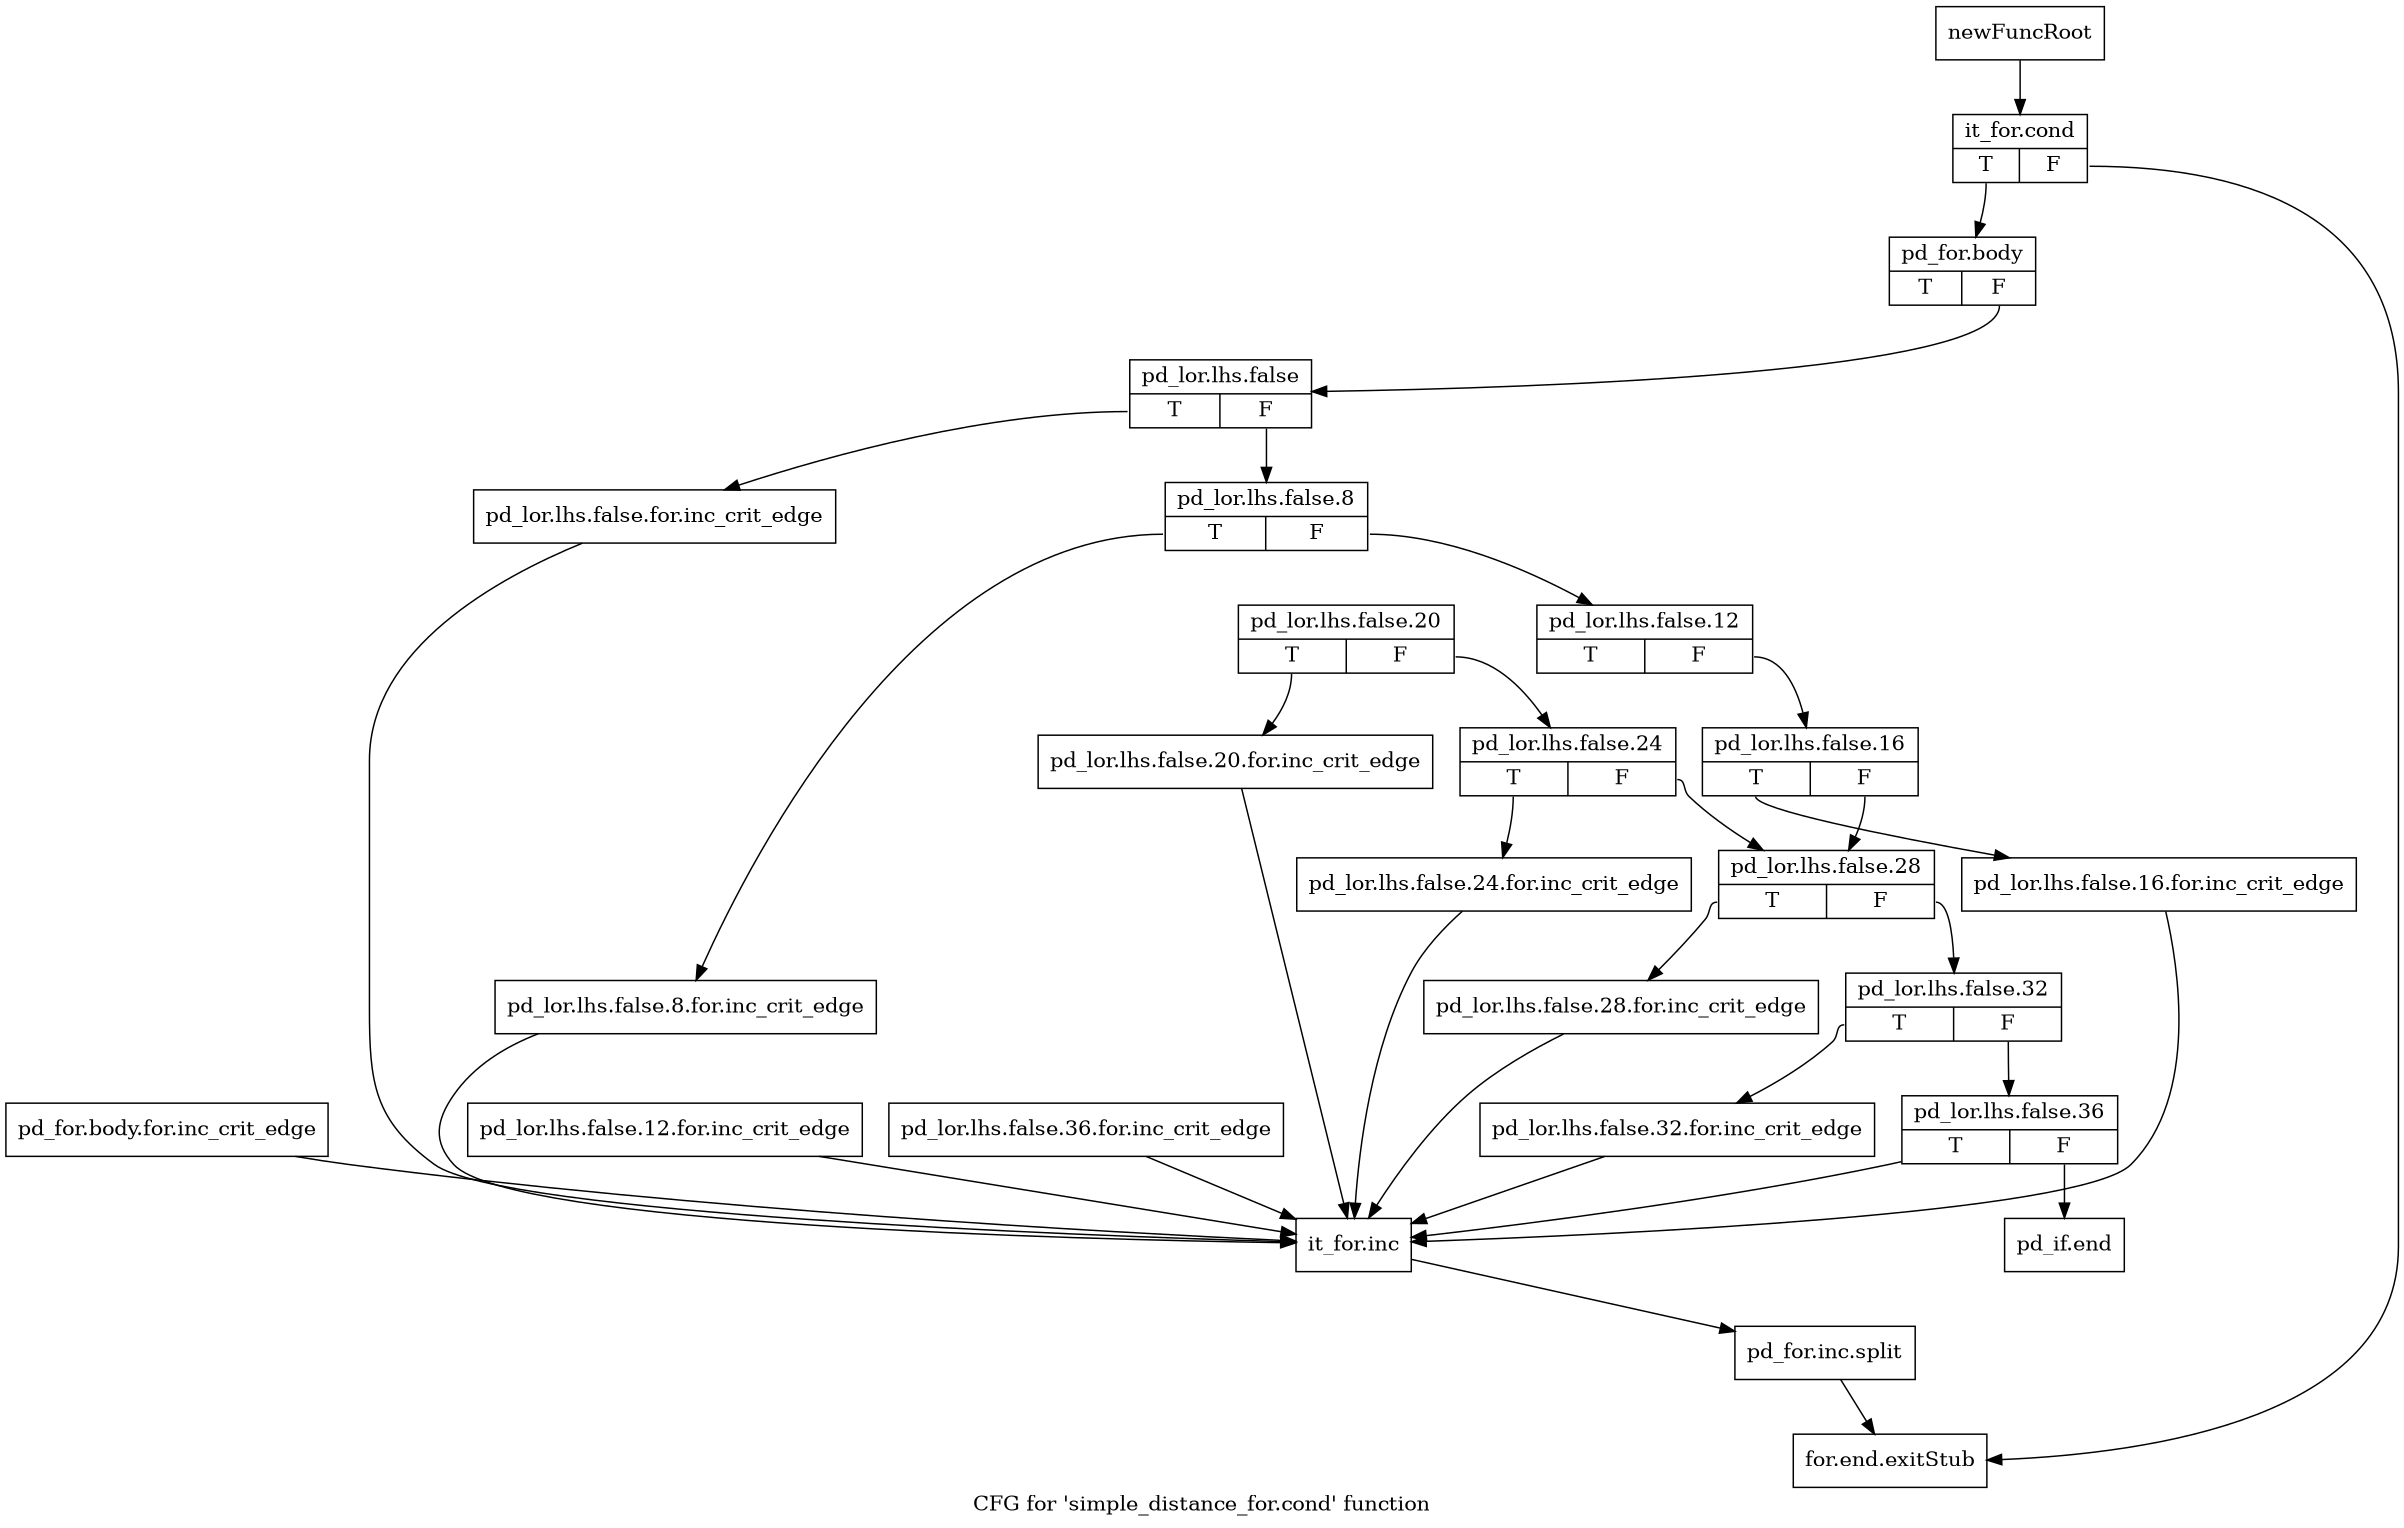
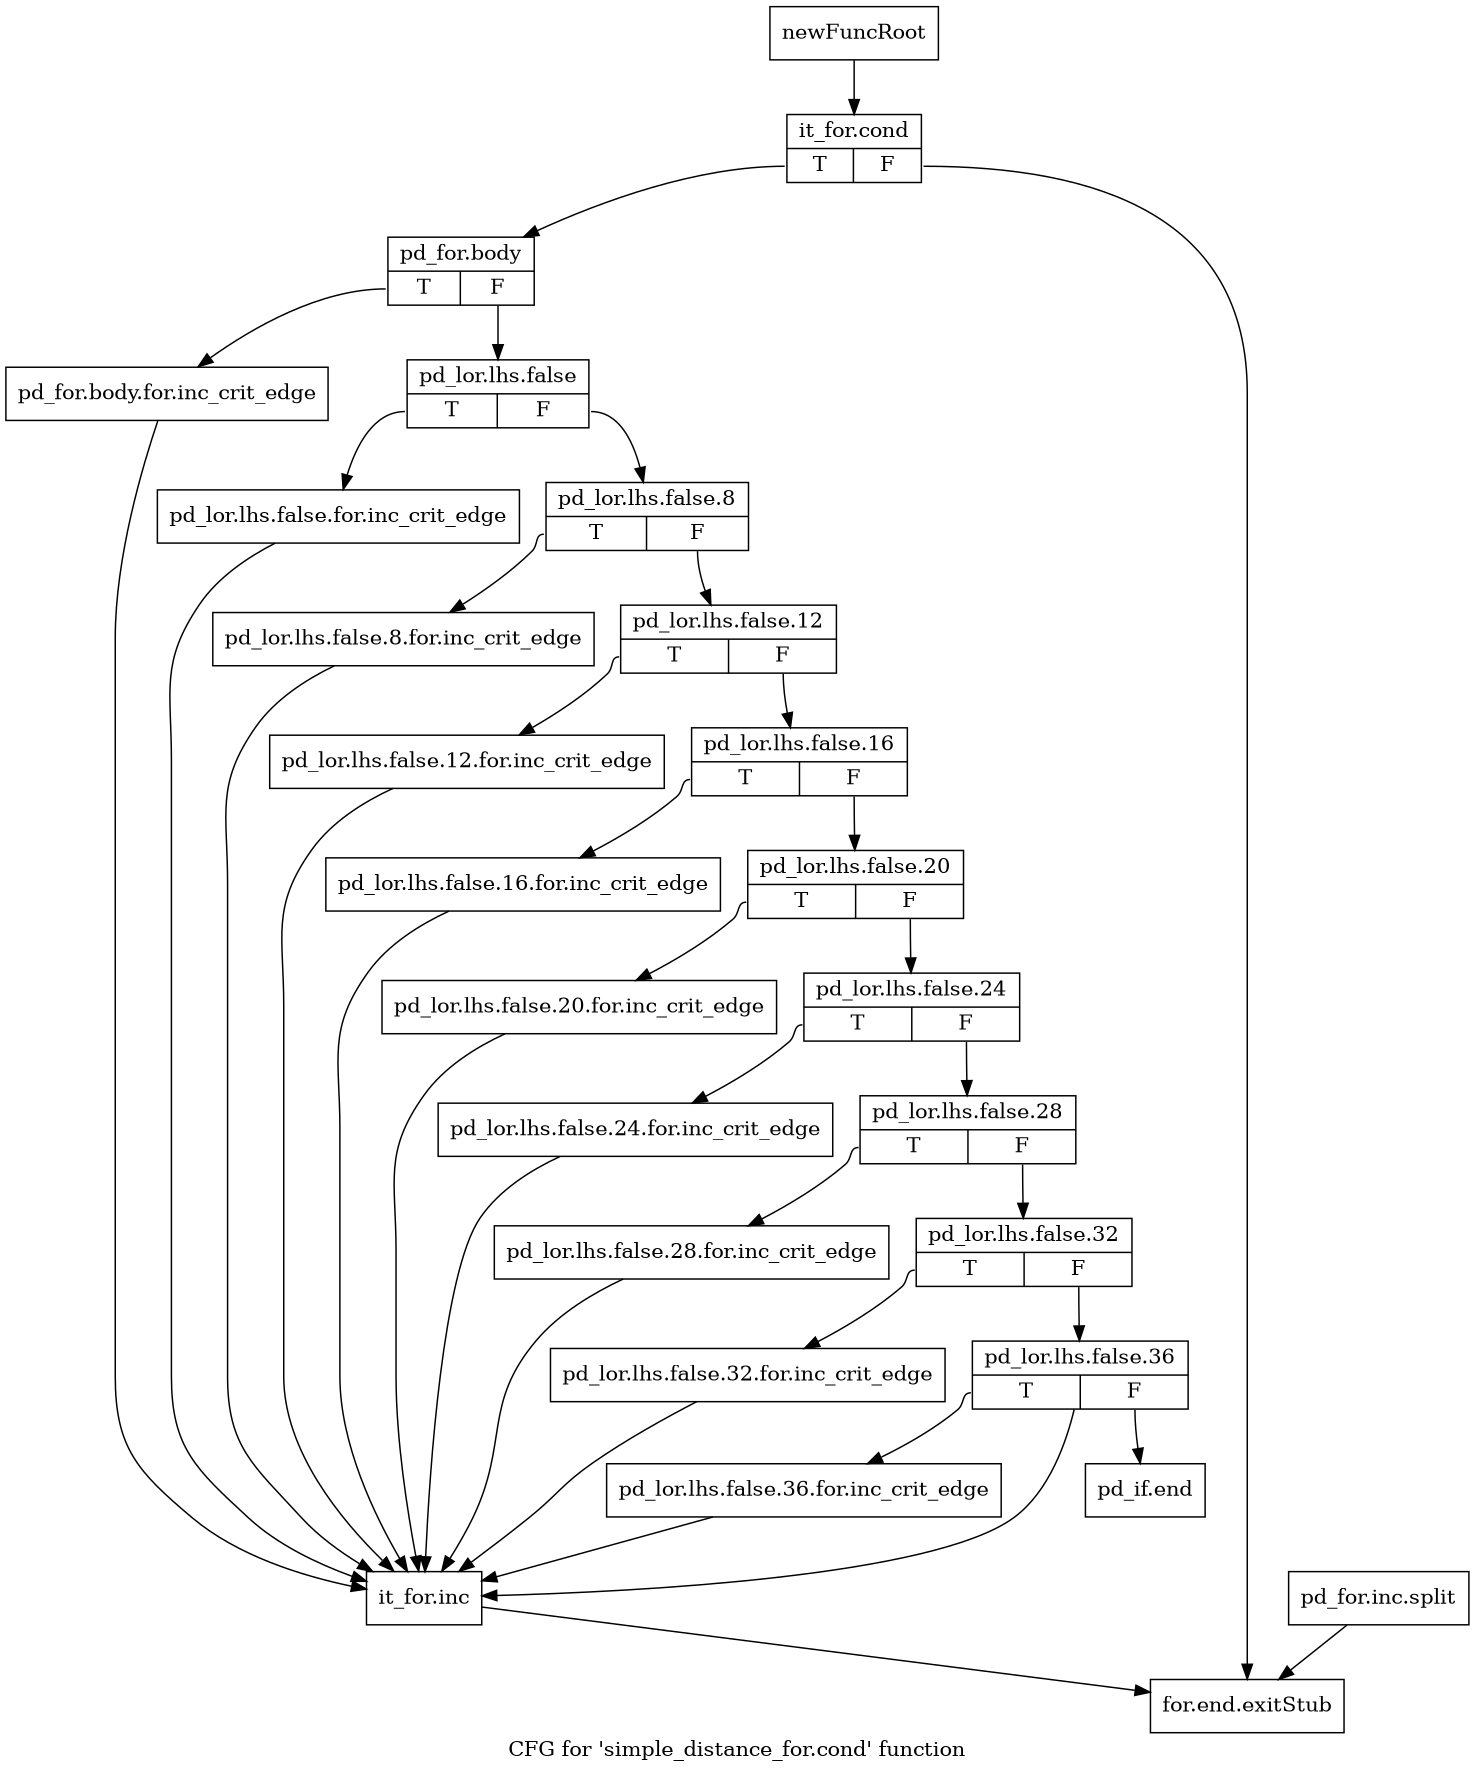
  digraph {
    label="CFG for 'simple_distance_for.cond' function"
    node [shape=record]
    n1 [label="{newFuncRoot}"]
    n2 [label="{it_for.cond|{<s0>T|<s1>F}}"]
    n3 [label="{for.end.exitStub}"]
    n4 [label="{pd_for.body|{<s0>T|<s1>F}}"]
    n5 [label="{pd_for.body.for.inc_crit_edge}"]
    n6 [label="{pd_lor.lhs.false|{<s0>T|<s1>F}}"]
    n7 [label="{it_for.inc}"]
    n8 [label="{pd_lor.lhs.false.for.inc_crit_edge}"]
    n9 [label="{pd_lor.lhs.false.8|{<s0>T|<s1>F}}"]
    n10 [label="{pd_for.inc.split}"]
    n11 [label="{pd_lor.lhs.false.8.for.inc_crit_edge}"]
    n12 [label="{pd_lor.lhs.false.12|{<s0>T|<s1>F}}"]
    n13 [label="{pd_lor.lhs.false.12.for.inc_crit_edge}"]
    n14 [label="{pd_lor.lhs.false.16|{<s0>T|<s1>F}}"]
    n15 [label="{pd_lor.lhs.false.16.for.inc_crit_edge}"]
    n16 [label="{pd_lor.lhs.false.20|{<s0>T|<s1>F}}"]
    n17 [label="{pd_lor.lhs.false.20.for.inc_crit_edge}"]
    n18 [label="{pd_lor.lhs.false.24|{<s0>T|<s1>F}}"]
    n19 [label="{pd_lor.lhs.false.24.for.inc_crit_edge}"]
    n20 [label="{pd_lor.lhs.false.28|{<s0>T|<s1>F}}"]
    n21 [label="{pd_lor.lhs.false.28.for.inc_crit_edge}"]
    n22 [label="{pd_lor.lhs.false.32|{<s0>T|<s1>F}}"]
    n23 [label="{pd_lor.lhs.false.32.for.inc_crit_edge}"]
    n24 [label="{pd_lor.lhs.false.36|{<s0>T|<s1>F}}"]
    n25 [label="{pd_lor.lhs.false.36.for.inc_crit_edge}"]
    n26 [label="{pd_if.end}"]
    n1 -> n2
    n2 -> n3 [tailport=s1]
    n2 -> n4 [tailport=s0]
+   n4 -> n5 [tailport=s0]
    n4 -> n6 [tailport=s1]
    n5 -> n7
    n6 -> n8 [tailport=s0]
    n6 -> n9 [tailport=s1]
-   n7 -> n10
+   n7 -> n3
    n8 -> n7
    n9 -> n11 [tailport=s0]
    n9 -> n12 [tailport=s1]
    n10 -> n3
    n11 -> n7
+   n12 -> n13 [tailport=s0]
    n12 -> n14 [tailport=s1]
    n13 -> n7
    n14 -> n15 [tailport=s0]
-   n14 -> n20 [tailport=s1]
+   n14 -> n16 [tailport=s1]
    n15 -> n7
    n16 -> n17 [tailport=s0]
    n16 -> n18 [tailport=s1]
    n17 -> n7
    n18 -> n19 [tailport=s0]
    n18 -> n20 [tailport=s1]
    n19 -> n7
    n20 -> n21 [tailport=s0]
    n20 -> n22 [tailport=s1]
    n21 -> n7
    n22 -> n23 [tailport=s0]
    n22 -> n24 [tailport=s1]
    n23 -> n7
    n24 -> n7
+   n24 -> n25 [tailport=s0]
    n24 -> n26 [tailport=s1]
    n25 -> n7
  }
